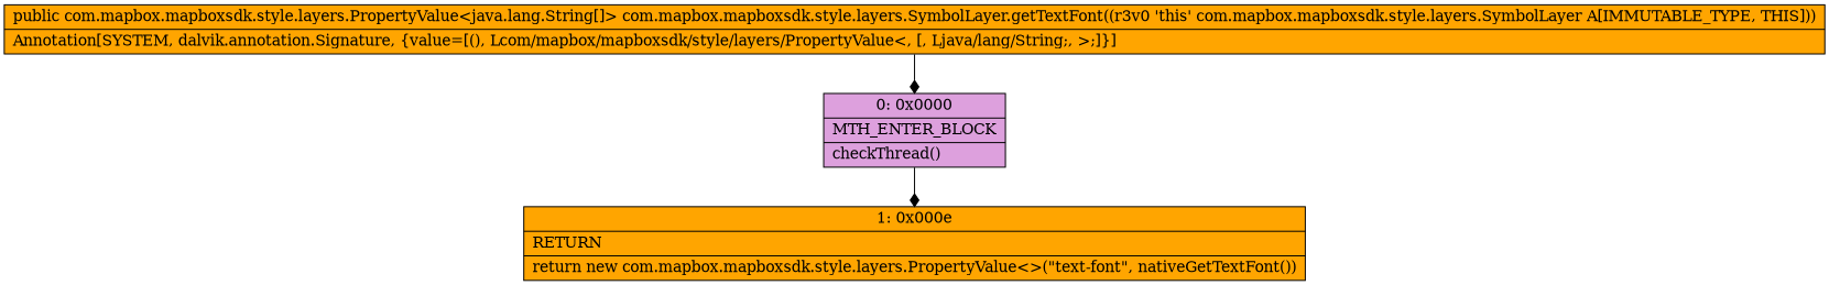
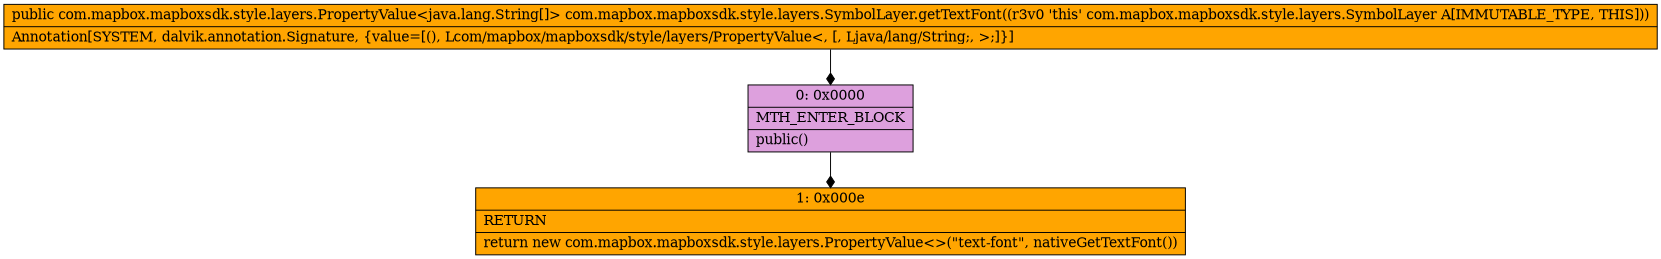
  digraph {
    node [shape=record style=filled fillcolor=orange]
    edge [arrowhead=diamond]
-   n1 [label="{0\:\ 0x0000|MTH_ENTER_BLOCK\l|checkThread()\l}" fillcolor=plum]
+   n1 [label="{0\:\ 0x0000|MTH_ENTER_BLOCK\l|public()\l}" fillcolor=plum]
    n2 [label="{1\:\ 0x000e|RETURN\l|return new com.mapbox.mapboxsdk.style.layers.PropertyValue\<\>(\"text\-font\", nativeGetTextFont())\l}"]
    n3 [label="{public com.mapbox.mapboxsdk.style.layers.PropertyValue\<java.lang.String[]\> com.mapbox.mapboxsdk.style.layers.SymbolLayer.getTextFont((r3v0 'this' com.mapbox.mapboxsdk.style.layers.SymbolLayer A[IMMUTABLE_TYPE, THIS]))  | Annotation[SYSTEM, dalvik.annotation.Signature, \{value=[(), Lcom\/mapbox\/mapboxsdk\/style\/layers\/PropertyValue\<, [, Ljava\/lang\/String;, \>;]\}]\l}"]
    n1 -> n2
    n3 -> n1
  }
